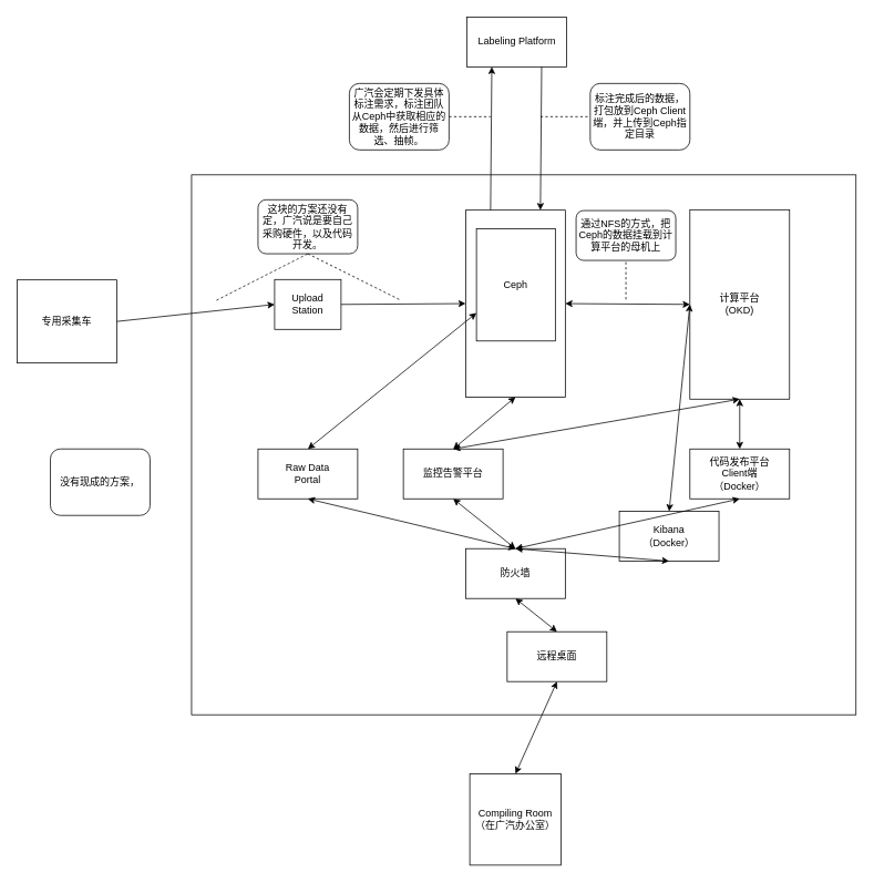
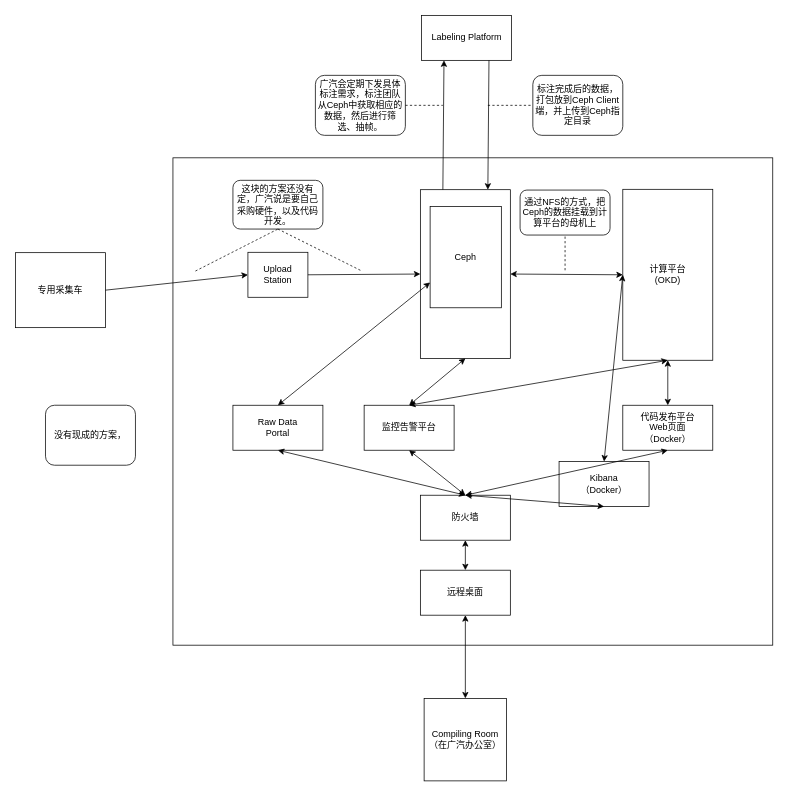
  <mxCell id="0" />
  <mxCell id="1" parent="0" />
  <mxCell id="2" value="" style="rounded=0;whiteSpace=wrap;html=1;fillColor=none;" vertex="1" parent="1"><mxGeometry x="230" y="210" width="800" height="650" as="geometry" /></mxCell>
  <mxCell id="3" value="Upload Station" style="rounded=0;whiteSpace=wrap;html=1;fillColor=none;" vertex="1" parent="1"><mxGeometry x="330" y="336" width="80" height="60" as="geometry" /></mxCell>
  <mxCell id="4" value="" style="rounded=0;whiteSpace=wrap;html=1;fillColor=none;" vertex="1" parent="1"><mxGeometry x="560" y="252.5" width="120" height="225" as="geometry" /></mxCell>
  <mxCell id="5" value="Ceph" style="rounded=0;whiteSpace=wrap;html=1;fillColor=none;" vertex="1" parent="1"><mxGeometry x="573" y="275" width="95" height="135" as="geometry" /></mxCell>
  <mxCell id="6" value="专用采集车" style="rounded=0;whiteSpace=wrap;html=1;fillColor=none;" vertex="1" parent="1"><mxGeometry x="20" y="336.5" width="120" height="100" as="geometry" /></mxCell>
  <mxCell id="7" value="计算平台&lt;br&gt;(OKD)" style="rounded=0;whiteSpace=wrap;html=1;fillColor=none;" vertex="1" parent="1"><mxGeometry x="830" y="252" width="120" height="228" as="geometry" /></mxCell>
  <mxCell id="8" value="Raw Data &lt;br&gt;Portal" style="rounded=0;whiteSpace=wrap;html=1;fillColor=none;" vertex="1" parent="1"><mxGeometry x="310" y="540" width="120" height="60" as="geometry" /></mxCell>
  <mxCell id="9" value="Labeling Platform" style="rounded=0;whiteSpace=wrap;html=1;fillColor=none;" vertex="1" parent="1"><mxGeometry x="561.5" y="20" width="120" height="60" as="geometry" /></mxCell>
  <mxCell id="10" value="" style="endArrow=classic;html=1;exitX=0.25;exitY=0;exitDx=0;exitDy=0;entryX=0.25;entryY=1;entryDx=0;entryDy=0;" edge="1" parent="1" source="4" target="9"><mxGeometry width="50" height="50" relative="1" as="geometry"><mxPoint x="415" y="200" as="sourcePoint" /><mxPoint x="604" y="80" as="targetPoint" /><Array as="points" /></mxGeometry></mxCell>
  <mxCell id="11" value="" style="endArrow=classic;html=1;exitX=0.75;exitY=1;exitDx=0;exitDy=0;entryX=0.75;entryY=0;entryDx=0;entryDy=0;" edge="1" parent="1" source="9" target="4"><mxGeometry width="50" height="50" relative="1" as="geometry"><mxPoint x="640" y="140" as="sourcePoint" /><mxPoint x="690" y="90" as="targetPoint" /></mxGeometry></mxCell>
  <mxCell id="12" value="广汽会定期下发具体标注需求，标注团队从Ceph中获取相应的数据，然后进行筛选、抽帧。" style="rounded=1;whiteSpace=wrap;html=1;fillColor=none;align=center;" vertex="1" parent="1"><mxGeometry x="420" y="100" width="120" height="80" as="geometry" /></mxCell>
  <mxCell id="13" value="" style="endArrow=none;dashed=1;html=1;exitX=1;exitY=0.5;exitDx=0;exitDy=0;" edge="1" parent="1" source="12"><mxGeometry width="50" height="50" relative="1" as="geometry"><mxPoint x="750" y="165" as="sourcePoint" /><mxPoint x="590" y="140" as="targetPoint" /></mxGeometry></mxCell>
  <mxCell id="14" value="标注完成后的数据，打包放到Ceph Client端，并上传到Ceph指定目录" style="rounded=1;whiteSpace=wrap;html=1;fillColor=none;align=center;" vertex="1" parent="1"><mxGeometry x="710" y="100" width="120" height="80" as="geometry" /></mxCell>
  <mxCell id="15" value="" style="endArrow=none;dashed=1;html=1;entryX=0;entryY=0.5;entryDx=0;entryDy=0;" edge="1" parent="1" target="14"><mxGeometry width="50" height="50" relative="1" as="geometry"><mxPoint x="650" y="140" as="sourcePoint" /><mxPoint x="770" y="10" as="targetPoint" /></mxGeometry></mxCell>
  <mxCell id="16" value="" style="endArrow=classic;html=1;entryX=0;entryY=0.5;entryDx=0;entryDy=0;exitX=1;exitY=0.5;exitDx=0;exitDy=0;" edge="1" parent="1" source="3" target="4"><mxGeometry width="50" height="50" relative="1" as="geometry"><mxPoint x="360" y="160" as="sourcePoint" /><mxPoint x="490" y="385" as="targetPoint" /></mxGeometry></mxCell>
  <mxCell id="17" value="这块的方案还没有定，广汽说是要自己采购硬件，以及代码开发。" style="rounded=1;whiteSpace=wrap;html=1;fillColor=none;" vertex="1" parent="1"><mxGeometry x="310" y="240" width="120" height="65" as="geometry" /></mxCell>
  <mxCell id="18" value="" style="endArrow=classic;html=1;exitX=1;exitY=0.5;exitDx=0;exitDy=0;entryX=0;entryY=0.5;entryDx=0;entryDy=0;" edge="1" parent="1" source="6" target="3"><mxGeometry width="50" height="50" relative="1" as="geometry"><mxPoint x="170" y="300" as="sourcePoint" /><mxPoint x="220" y="250" as="targetPoint" /></mxGeometry></mxCell>
  <mxCell id="19" value="" style="endArrow=none;dashed=1;html=1;entryX=0.5;entryY=1;entryDx=0;entryDy=0;" edge="1" parent="1" target="17"><mxGeometry width="50" height="50" relative="1" as="geometry"><mxPoint x="260" y="361" as="sourcePoint" /><mxPoint x="310" y="311" as="targetPoint" /></mxGeometry></mxCell>
  <mxCell id="20" value="" style="endArrow=none;dashed=1;html=1;entryX=0.5;entryY=1;entryDx=0;entryDy=0;" edge="1" parent="1" target="17"><mxGeometry width="50" height="50" relative="1" as="geometry"><mxPoint x="480" y="360" as="sourcePoint" /><mxPoint x="370" y="310" as="targetPoint" /></mxGeometry></mxCell>
  <mxCell id="21" value="" style="endArrow=classic;startArrow=classic;html=1;exitX=1;exitY=0.5;exitDx=0;exitDy=0;entryX=0;entryY=0.5;entryDx=0;entryDy=0;" edge="1" parent="1" source="4" target="7"><mxGeometry width="50" height="50" relative="1" as="geometry"><mxPoint x="720" y="400" as="sourcePoint" /><mxPoint x="770" y="350" as="targetPoint" /></mxGeometry></mxCell>
  <mxCell id="22" value="通过NFS的方式，把Ceph的数据挂载到计算平台的母机上" style="rounded=1;whiteSpace=wrap;html=1;fillColor=none;" vertex="1" parent="1"><mxGeometry x="693" y="253" width="120" height="60" as="geometry" /></mxCell>
  <mxCell id="23" value="" style="endArrow=none;dashed=1;html=1;entryX=0.5;entryY=1;entryDx=0;entryDy=0;" edge="1" parent="1" target="22"><mxGeometry width="50" height="50" relative="1" as="geometry"><mxPoint x="753" y="360" as="sourcePoint" /><mxPoint x="780" y="410" as="targetPoint" /></mxGeometry></mxCell>
  <mxCell id="24" value="监控告警平台" style="rounded=0;whiteSpace=wrap;html=1;fillColor=none;" vertex="1" parent="1"><mxGeometry x="485" y="540" width="120" height="60" as="geometry" /></mxCell>
- <mxCell id="25" value="代码发布平台&lt;br&gt;Client端&lt;br&gt;（Docker）" style="rounded=0;whiteSpace=wrap;html=1;fillColor=none;" vertex="1" parent="1"><mxGeometry x="830" y="540" width="120" height="60" as="geometry" /></mxCell>
- <mxCell id="26" value="远程桌面" style="rounded=0;whiteSpace=wrap;html=1;fillColor=none;" vertex="1" parent="1"><mxGeometry x="610" y="760" width="120" height="60" as="geometry" /></mxCell>
+ <mxCell id="25" value="代码发布平台&lt;br&gt;Web页面&lt;br&gt;（Docker）" style="rounded=0;whiteSpace=wrap;html=1;fillColor=none;" vertex="1" parent="1"><mxGeometry x="830" y="540" width="120" height="60" as="geometry" /></mxCell>
+ <mxCell id="26" value="远程桌面" style="rounded=0;whiteSpace=wrap;html=1;fillColor=none;" vertex="1" parent="1"><mxGeometry x="560" y="760" width="120" height="60" as="geometry" /></mxCell>
  <mxCell id="27" value="防火墙" style="rounded=0;whiteSpace=wrap;html=1;fillColor=none;" vertex="1" parent="1"><mxGeometry x="560" y="660" width="120" height="60" as="geometry" /></mxCell>
  <mxCell id="28" value="Compiling Room&lt;br&gt;（在广汽办公室）" style="whiteSpace=wrap;html=1;aspect=fixed;fillColor=none;" vertex="1" parent="1"><mxGeometry x="565" y="931" width="110" height="110" as="geometry" /></mxCell>
  <mxCell id="29" value="" style="endArrow=classic;startArrow=classic;html=1;exitX=0.5;exitY=0;exitDx=0;exitDy=0;entryX=0;entryY=0.75;entryDx=0;entryDy=0;" edge="1" parent="1" source="8" target="5"><mxGeometry width="50" height="50" relative="1" as="geometry"><mxPoint x="390" y="510" as="sourcePoint" /><mxPoint x="440" y="460" as="targetPoint" /></mxGeometry></mxCell>
  <mxCell id="30" value="" style="endArrow=classic;startArrow=classic;html=1;entryX=0.5;entryY=1;entryDx=0;entryDy=0;exitX=0.5;exitY=0;exitDx=0;exitDy=0;" edge="1" parent="1" source="28" target="26"><mxGeometry width="50" height="50" relative="1" as="geometry"><mxPoint x="490" y="960" as="sourcePoint" /><mxPoint x="540" y="910" as="targetPoint" /></mxGeometry></mxCell>
  <mxCell id="31" value="" style="endArrow=classic;startArrow=classic;html=1;entryX=0.5;entryY=1;entryDx=0;entryDy=0;exitX=0.5;exitY=0;exitDx=0;exitDy=0;" edge="1" parent="1" source="26" target="27"><mxGeometry width="50" height="50" relative="1" as="geometry"><mxPoint x="450" y="770" as="sourcePoint" /><mxPoint x="500" y="720" as="targetPoint" /></mxGeometry></mxCell>
  <mxCell id="32" value="Kibana&lt;br&gt;（Docker）" style="rounded=0;whiteSpace=wrap;html=1;fillColor=none;" vertex="1" parent="1"><mxGeometry x="745" y="615" width="120" height="60" as="geometry" /></mxCell>
  <mxCell id="33" value="" style="endArrow=classic;startArrow=classic;html=1;entryX=0.5;entryY=1;entryDx=0;entryDy=0;exitX=0.5;exitY=0;exitDx=0;exitDy=0;" edge="1" parent="1" source="24" target="4"><mxGeometry width="50" height="50" relative="1" as="geometry"><mxPoint x="340" y="500" as="sourcePoint" /><mxPoint x="390" y="450" as="targetPoint" /></mxGeometry></mxCell>
  <mxCell id="34" value="" style="endArrow=classic;startArrow=classic;html=1;entryX=0.5;entryY=1;entryDx=0;entryDy=0;exitX=0.5;exitY=0;exitDx=0;exitDy=0;" edge="1" parent="1" source="24" target="7"><mxGeometry width="50" height="50" relative="1" as="geometry"><mxPoint x="700" y="530" as="sourcePoint" /><mxPoint x="750" y="480" as="targetPoint" /></mxGeometry></mxCell>
  <mxCell id="35" value="" style="endArrow=classic;startArrow=classic;html=1;exitX=0.5;exitY=0;exitDx=0;exitDy=0;entryX=0;entryY=0.5;entryDx=0;entryDy=0;" edge="1" parent="1" source="32" target="7"><mxGeometry width="50" height="50" relative="1" as="geometry"><mxPoint x="740" y="490" as="sourcePoint" /><mxPoint x="790" y="440" as="targetPoint" /></mxGeometry></mxCell>
  <mxCell id="36" value="" style="endArrow=classic;startArrow=classic;html=1;exitX=0.5;exitY=0;exitDx=0;exitDy=0;entryX=0.5;entryY=1;entryDx=0;entryDy=0;" edge="1" parent="1" source="25" target="7"><mxGeometry width="50" height="50" relative="1" as="geometry"><mxPoint x="970" y="490" as="sourcePoint" /><mxPoint x="1020" y="440" as="targetPoint" /></mxGeometry></mxCell>
  <mxCell id="37" value="" style="endArrow=classic;startArrow=classic;html=1;exitX=0.5;exitY=0;exitDx=0;exitDy=0;entryX=0.5;entryY=1;entryDx=0;entryDy=0;" edge="1" parent="1" source="27" target="8"><mxGeometry width="50" height="50" relative="1" as="geometry"><mxPoint x="340" y="680" as="sourcePoint" /><mxPoint x="390" y="630" as="targetPoint" /></mxGeometry></mxCell>
  <mxCell id="38" value="" style="endArrow=classic;startArrow=classic;html=1;entryX=0.5;entryY=1;entryDx=0;entryDy=0;exitX=0.5;exitY=0;exitDx=0;exitDy=0;" edge="1" parent="1" source="27" target="24"><mxGeometry width="50" height="50" relative="1" as="geometry"><mxPoint x="390" y="720" as="sourcePoint" /><mxPoint x="440" y="670" as="targetPoint" /></mxGeometry></mxCell>
  <mxCell id="39" value="" style="endArrow=classic;startArrow=classic;html=1;entryX=0.5;entryY=1;entryDx=0;entryDy=0;exitX=0.5;exitY=0;exitDx=0;exitDy=0;" edge="1" parent="1" source="27" target="32"><mxGeometry width="50" height="50" relative="1" as="geometry"><mxPoint x="340" y="720" as="sourcePoint" /><mxPoint x="390" y="670" as="targetPoint" /></mxGeometry></mxCell>
  <mxCell id="40" value="" style="endArrow=classic;startArrow=classic;html=1;entryX=0.5;entryY=0;entryDx=0;entryDy=0;exitX=0.5;exitY=1;exitDx=0;exitDy=0;" edge="1" parent="1" source="25" target="27"><mxGeometry width="50" height="50" relative="1" as="geometry"><mxPoint x="340" y="740" as="sourcePoint" /><mxPoint x="390" y="690" as="targetPoint" /></mxGeometry></mxCell>
  <mxCell id="41" value="没有现成的方案，" style="rounded=1;whiteSpace=wrap;html=1;" vertex="1" parent="1"><mxGeometry x="60" y="540" width="120" height="80" as="geometry" /></mxCell>
